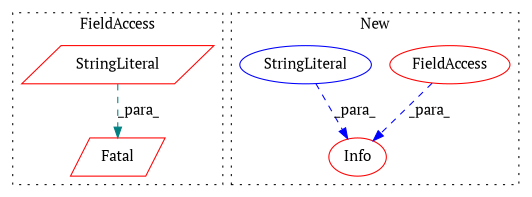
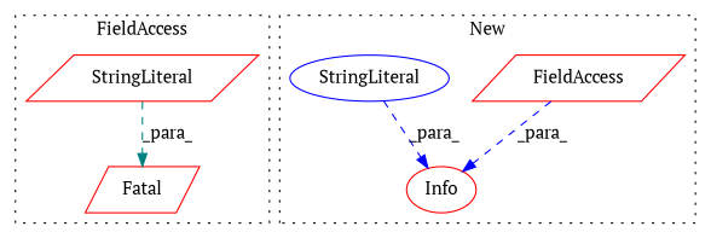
  digraph {
    fontname="PT Serif"
    node [a=32 color=red fontname="PT Serif" shape=parallelogram]
    edge [color=blue fontname="PT Serif" style=dashed]
    n1 [l="6,1" label=Fatal s="4523,4567"]
    n2 [a=45 l=38 label=StringLiteral s=4529]
    n3 [l="5,1" label=Info s="2746,2794" shape=ellipse]
-   n4 [a=22 l=12 label=FieldAccess s=2782 shape=ellipse]
+   n4 [a=22 l=12 label=FieldAccess s=2782]
    n5 [a=45 color=blue l=30 label=StringLiteral s=2751 shape=ellipse]
    subgraph cluster_1 {
      label=FieldAccess
      style=dotted
      n1
      n2
    }
    subgraph cluster_2 {
      label=New
      style=dotted
      n3
      n4
      n5
    }
    n2 -> n1 [color=teal label=_para_]
    n4 -> n3 [label=_para_]
    n5 -> n3 [label=_para_]
  }
